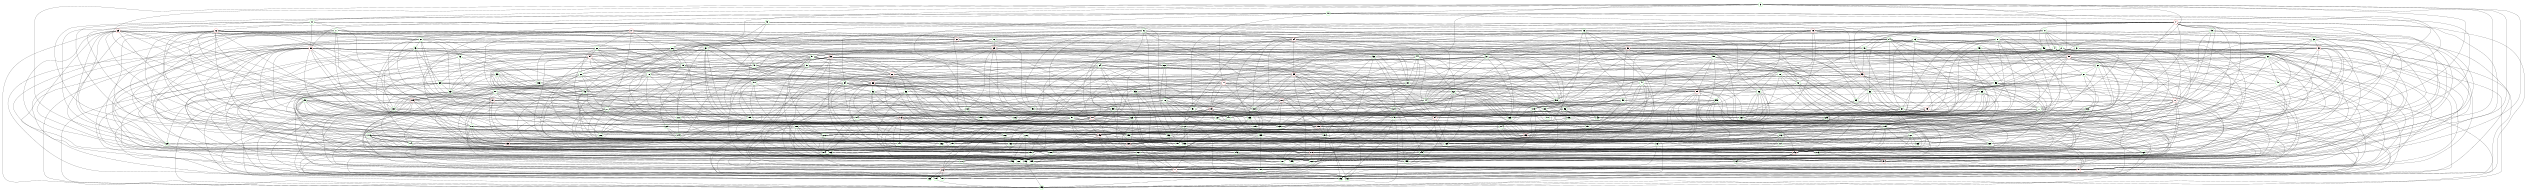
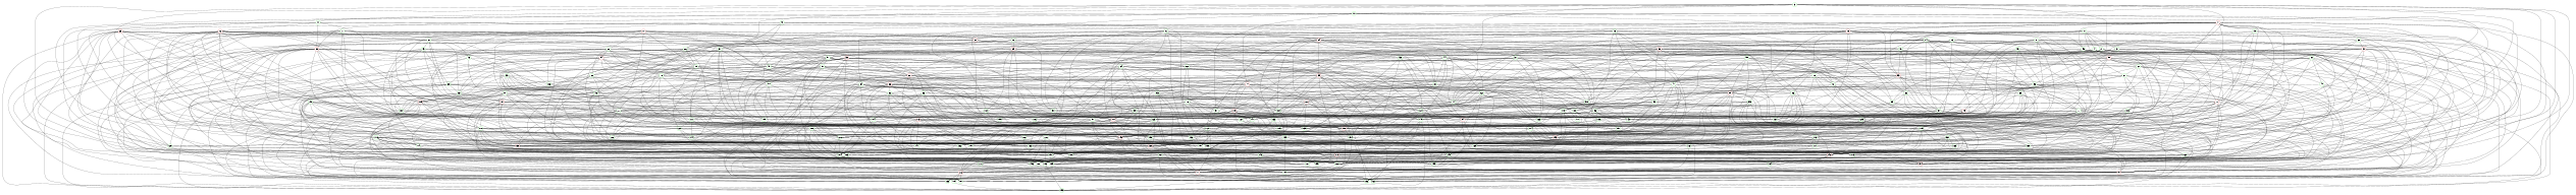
  graph {
    node [color=green fillcolor=white fixedsize=true shape=circle style=filled]
    0
    2
    182
    85 [color=red]
    92
    3
    67
    4
    21 [color=red]
    72
    40
    42 [color=red]
    100 [color=red]
    186
    154
    54 [color=red]
    88
    77
    46
    198
    151
    199
    162
    155
    190 [color=red]
    191
    117
    169
    130 [color=red]
    147
    148
    95
    173
    170
    101 [color=red]
    157
    166
    98
    172 [color=red]
    79 [color=red]
    197
    163
    50 [color=red]
    71 [color=red]
    41
    62
    164
    194 [color=red]
    108
    80
    145 [color=red]
    142
    96
    103
    115
    90
    82
    55
    183
    180
    105
    185
    26
    60
    160
    196
    112
    116
    86
    134
    53 [color=red]
    84
    156
    107
    138 [color=red]
    195
    74
    133
    51
    56
    139
    124
    127
    193
    192
    189
    159
    75
    176
    123
    126
    58
    149
    177
    122
    94 [color=red]
    153 [color=red]
    143
    111
    187
    146 [color=red]
    144
    161
    165
    152
    168
    171 [color=red]
    181
    150 [color=red]
    125
    178 [color=red]
    184
    158
    174
    167
    179
    78
    93
    136
    118
    132
    113 [color=red]
    69
    114
    81 [color=red]
    109 [color=red]
    128
    188
    110
    141
    137
    97
    131
    175
-   121
+   121 [label=921]
    129
    140
    61
    135
    65
    91
    63
    120
    119 [color=red]
    89
    99
    104
    106
    57
    66 [color=red]
    68 [color=red]
    70 [color=red]
    102
    76
    1
    39 [color=red]
    47
    87
    5
    18 [color=red]
    37
    27
    15
    45
    24 [color=red]
    44
    73
    43
    83
    64
    52
    6
    25 [color=red]
    30 [color=red]
    34
    48
    31
    7 [color=red]
    8
    9
    23 [color=red]
    10
    38 [color=red]
    11
    14
    12 [color=red]
    29
    13
    16
    17 [color=red]
    22
    19
    32
    20
    28
    33
    35 [color=red]
    36
    49
    59
    0 -- 2
    0 -- 182
    0 -- 85
    0 -- 92
    0 -- 3
    0 -- 67
    0 -- 4
    0 -- 21
    0 -- 72
    0 -- 40
    0 -- 42
    2 -- 182
    2 -- 100
    2 -- 186
    2 -- 154
    2 -- 54
    2 -- 88
    2 -- 77
    2 -- 46
    182 -- 198
    85 -- 151
    85 -- 199
    85 -- 162
    85 -- 155
    85 -- 190
    85 -- 191
    85 -- 117
    85 -- 169
    85 -- 130
    85 -- 147
    85 -- 148
    85 -- 95
    92 -- 173
    92 -- 170
    92 -- 101
    92 -- 157
    92 -- 166
    92 -- 98
    3 -- 172
    3 -- 79
    3 -- 197
    3 -- 163
    3 -- 50
    3 -- 71
    3 -- 41
    3 -- 62
    67 -- 85
    67 -- 186
    67 -- 151
    67 -- 117
    67 -- 164
    67 -- 194
    67 -- 108
    67 -- 80
    4 -- 172
    4 -- 145
    4 -- 142
    4 -- 96
    4 -- 103
    4 -- 115
    4 -- 90
    4 -- 82
    4 -- 55
    21 -- 72
    21 -- 148
    21 -- 183
    21 -- 180
    21 -- 105
    21 -- 185
    21 -- 26
    21 -- 60
    72 -- 130
    72 -- 180
    72 -- 160
    72 -- 196
    72 -- 112
    72 -- 116
    72 -- 86
    40 -- 77
    40 -- 145
    40 -- 55
    40 -- 134
    40 -- 53
    40 -- 84
    42 -- 182
    42 -- 194
    42 -- 160
    42 -- 116
    42 -- 156
    42 -- 107
    42 -- 138
    42 -- 195
    42 -- 74
    42 -- 133
    42 -- 51
    42 -- 56
    100 -- 151
    100 -- 164
    100 -- 160
    100 -- 134
    100 -- 139
    100 -- 124
    100 -- 127
    186 -- 193
    154 -- 193
    154 -- 192
    154 -- 189
    54 -- 182
    54 -- 92
    54 -- 151
    54 -- 191
    54 -- 112
    54 -- 159
    54 -- 75
    54 -- 176
    54 -- 123
    54 -- 126
    54 -- 58
    88 -- 105
    88 -- 149
    88 -- 177
    88 -- 122
    88 -- 94
    77 -- 182
    77 -- 190
    77 -- 169
    77 -- 115
    77 -- 94
    77 -- 153
    77 -- 143
    77 -- 111
    46 -- 100
    46 -- 130
    46 -- 172
    46 -- 160
    46 -- 187
    46 -- 146
    46 -- 144
    151 -- 170
    151 -- 189
    151 -- 171
    162 -- 193
    162 -- 181
    190 -- 192
    191 -- 198
    117 -- 151
    117 -- 194
    117 -- 149
    169 -- 180
    130 -- 182
    130 -- 186
    130 -- 151
    130 -- 142
    130 -- 146
    130 -- 171
    147 -- 172
    147 -- 164
    147 -- 152
    148 -- 183
    148 -- 196
    148 -- 193
    95 -- 194
    95 -- 96
    95 -- 196
    95 -- 189
    95 -- 123
    95 -- 146
    95 -- 165
    95 -- 167
    170 -- 171
    101 -- 172
    101 -- 108
    101 -- 142
    101 -- 168
    101 -- 150
    101 -- 158
    101 -- 114
    157 -- 196
    98 -- 180
    98 -- 193
    98 -- 143
    98 -- 125
    98 -- 140
    172 -- 183
    172 -- 196
    172 -- 187
    172 -- 179
    79 -- 198
    79 -- 148
    79 -- 105
    79 -- 139
    79 -- 123
    79 -- 144
    79 -- 113
    79 -- 110
    163 -- 183
    163 -- 196
    50 -- 186
    50 -- 190
    50 -- 169
    50 -- 173
    50 -- 183
    50 -- 53
    50 -- 124
    50 -- 75
    50 -- 146
    50 -- 144
    50 -- 136
    50 -- 131
    50 -- 61
    71 -- 182
    71 -- 88
    71 -- 77
    71 -- 162
    71 -- 191
    71 -- 157
    71 -- 107
    71 -- 149
    71 -- 187
    71 -- 125
    41 -- 77
    41 -- 155
    41 -- 130
    41 -- 147
    41 -- 86
    41 -- 171
    41 -- 150
    41 -- 128
    41 -- 135
    62 -- 100
    62 -- 198
    62 -- 169
    62 -- 101
    62 -- 116
    62 -- 159
    62 -- 188
    164 -- 196
    194 -- 196
    108 -- 173
    108 -- 156
    108 -- 189
    108 -- 184
    108 -- 179
    108 -- 128
    80 -- 85
    80 -- 154
    80 -- 138
    80 -- 139
    80 -- 126
    80 -- 177
    145 -- 190
    145 -- 156
    145 -- 161
    145 -- 167
    142 -- 182
    142 -- 190
    96 -- 197
    96 -- 194
    96 -- 105
    96 -- 185
    96 -- 176
    96 -- 184
    96 -- 97
    96 -- 131
    103 -- 169
    103 -- 170
    103 -- 160
    103 -- 127
    103 -- 165
    103 -- 178
    115 -- 190
    115 -- 164
    115 -- 116
    115 -- 178
    115 -- 128
    115 -- 121
    90 -- 138
    90 -- 133
    90 -- 176
    90 -- 94
    82 -- 117
    82 -- 139
    82 -- 122
    82 -- 158
    82 -- 109
    82 -- 188
    82 -- 106
    55 -- 98
    55 -- 163
    55 -- 124
    55 -- 153
    55 -- 179
    55 -- 57
    180 -- 187
    105 -- 190
    105 -- 197
    105 -- 112
    105 -- 153
    105 -- 178
    105 -- 175
    185 -- 187
    26 -- 54
    26 -- 46
    26 -- 191
    26 -- 163
    26 -- 80
    26 -- 82
    26 -- 112
    26 -- 75
    26 -- 146
    26 -- 140
    60 -- 67
    60 -- 112
    60 -- 192
    60 -- 94
    60 -- 141
    60 -- 97
    60 -- 76
    160 -- 173
    160 -- 161
    112 -- 130
    112 -- 195
    112 -- 153
    112 -- 146
    112 -- 171
    112 -- 158
    112 -- 136
    112 -- 118
    116 -- 191
    116 -- 117
    116 -- 194
    116 -- 195
    116 -- 178
    116 -- 167
    116 -- 129
    86 -- 169
    86 -- 152
    86 -- 150
    86 -- 136
    86 -- 114
    86 -- 131
    86 -- 175
    86 -- 89
    134 -- 186
    134 -- 162
    134 -- 155
    134 -- 165
    134 -- 152
    53 -- 186
    53 -- 84
    53 -- 139
    53 -- 123
    53 -- 178
    53 -- 128
    53 -- 131
    53 -- 121
    53 -- 65
    53 -- 91
    53 -- 63
    84 -- 139
    84 -- 192
    84 -- 176
    84 -- 123
    84 -- 171
    156 -- 190
    156 -- 172
    107 -- 151
    107 -- 155
    107 -- 130
    107 -- 157
    107 -- 145
    107 -- 138
    107 -- 143
    107 -- 152
    138 -- 151
    138 -- 162
    138 -- 171
    74 -- 130
    74 -- 79
    74 -- 145
    74 -- 153
    74 -- 167
    74 -- 137
    133 -- 189
    133 -- 175
    51 -- 155
    51 -- 194
    51 -- 127
    51 -- 111
    51 -- 187
    51 -- 165
    51 -- 69
    51 -- 128
    51 -- 119
    51 -- 57
    51 -- 68
    56 -- 199
    56 -- 166
    56 -- 149
    56 -- 111
    56 -- 171
    56 -- 93
    139 -- 198
    139 -- 168
    124 -- 180
    124 -- 159
    124 -- 153
    124 -- 181
    124 -- 150
    124 -- 125
    127 -- 154
    127 -- 145
    127 -- 139
    75 -- 101
    75 -- 134
    75 -- 107
    75 -- 158
    75 -- 78
    75 -- 93
    123 -- 151
    123 -- 130
    123 -- 132
    58 -- 186
    58 -- 185
    58 -- 74
    58 -- 184
    58 -- 113
    58 -- 69
    149 -- 156
    149 -- 159
    149 -- 171
    149 -- 188
    122 -- 170
    122 -- 145
    122 -- 138
    122 -- 146
    122 -- 144
    94 -- 169
    94 -- 173
    94 -- 181
    94 -- 110
    153 -- 170
    153 -- 160
    153 -- 174
    143 -- 162
    111 -- 189
    111 -- 122
    111 -- 144
    111 -- 136
    146 -- 164
    146 -- 192
    146 -- 171
    144 -- 186
    161 -- 199
    161 -- 170
    161 -- 194
    161 -- 192
    152 -- 178
    152 -- 184
    168 -- 190
    171 -- 183
    171 -- 196
    150 -- 154
    150 -- 158
    125 -- 139
    125 -- 153
    125 -- 146
    125 -- 178
    178 -- 182
    178 -- 194
    178 -- 181
    184 -- 186
    158 -- 173
    158 -- 184
    174 -- 186
    174 -- 180
    167 -- 196
    179 -- 193
    78 -- 154
    78 -- 79
    78 -- 108
    78 -- 80
    78 -- 145
    78 -- 193
    78 -- 113
    78 -- 81
    78 -- 109
    93 -- 100
    93 -- 95
    93 -- 149
    93 -- 146
    93 -- 171
    136 -- 173
    118 -- 151
    118 -- 191
    118 -- 130
    118 -- 157
    118 -- 164
    118 -- 180
    118 -- 138
    118 -- 187
    118 -- 152
    118 -- 171
    118 -- 174
    132 -- 178
    113 -- 198
    113 -- 191
    113 -- 197
    113 -- 142
    113 -- 115
    113 -- 138
    113 -- 161
    113 -- 168
    113 -- 150
    113 -- 184
    113 -- 167
    113 -- 141
    69 -- 190
    69 -- 193
    69 -- 153
    69 -- 81
    69 -- 137
    114 -- 117
    114 -- 169
    114 -- 164
    114 -- 194
    114 -- 158
    81 -- 182
    81 -- 88
    81 -- 103
    81 -- 174
    81 -- 179
    81 -- 132
    81 -- 110
    109 -- 162
    109 -- 170
    109 -- 134
    109 -- 156
    109 -- 138
    109 -- 192
    109 -- 152
    109 -- 179
    109 -- 137
    128 -- 198
    128 -- 184
    128 -- 132
    110 -- 182
    110 -- 186
    110 -- 138
    110 -- 126
    110 -- 171
    110 -- 141
    141 -- 178
    137 -- 169
    137 -- 196
    137 -- 152
    137 -- 174
    97 -- 190
    97 -- 157
    97 -- 195
    97 -- 122
    97 -- 153
    97 -- 152
    97 -- 175
    131 -- 187
    121 -- 190
    121 -- 169
    121 -- 166
    121 -- 163
    121 -- 149
    121 -- 141
    129 -- 163
    129 -- 187
    140 -- 190
    140 -- 183
    140 -- 146
    140 -- 165
    140 -- 181
    61 -- 67
    61 -- 198
    61 -- 190
    61 -- 157
    61 -- 79
    61 -- 194
    61 -- 103
    135 -- 198
    135 -- 172
    135 -- 138
    135 -- 159
    135 -- 178
    65 -- 117
    65 -- 115
    65 -- 180
    65 -- 126
    65 -- 165
    65 -- 109
    65 -- 120
    91 -- 155
    91 -- 147
    91 -- 194
    91 -- 112
    91 -- 149
    91 -- 135
    63 -- 71
    63 -- 183
    63 -- 123
    63 -- 143
    63 -- 181
    63 -- 178
    63 -- 69
    63 -- 188
    63 -- 110
    63 -- 119
    120 -- 186
    120 -- 180
    120 -- 156
    120 -- 132
    119 -- 182
    119 -- 191
    119 -- 148
    119 -- 185
    119 -- 133
    119 -- 123
    119 -- 165
    119 -- 168
    119 -- 150
    119 -- 136
    119 -- 131
    89 -- 147
    89 -- 90
    89 -- 134
    89 -- 189
    89 -- 153
    89 -- 143
    89 -- 171
    89 -- 99
    89 -- 104
    99 -- 147
    99 -- 170
    99 -- 101
    99 -- 115
    99 -- 161
    99 -- 178
    99 -- 113
    99 -- 131
    99 -- 104
    104 -- 157
    104 -- 163
    104 -- 187
    104 -- 110
    106 -- 130
    106 -- 107
    57 -- 190
    57 -- 172
    57 -- 74
    57 -- 139
    57 -- 159
    57 -- 126
    57 -- 122
    57 -- 94
    57 -- 136
    57 -- 66
    57 -- 68
    66 -- 92
    66 -- 186
    66 -- 88
    66 -- 190
    66 -- 145
    66 -- 138
    66 -- 127
    66 -- 143
    66 -- 111
    66 -- 161
    66 -- 150
    66 -- 125
    66 -- 132
    66 -- 99
    68 -- 77
    68 -- 166
    68 -- 180
    68 -- 134
    68 -- 189
    68 -- 126
    68 -- 152
    68 -- 91
    68 -- 70
    70 -- 186
    70 -- 169
    70 -- 180
    70 -- 112
    70 -- 86
    70 -- 124
    70 -- 165
    70 -- 140
    70 -- 135
    70 -- 119
    70 -- 102
    102 -- 169
    102 -- 157
    102 -- 108
    102 -- 105
    102 -- 150
    76 -- 199
    76 -- 148
    76 -- 108
    76 -- 138
    76 -- 139
    76 -- 192
    76 -- 110
    76 -- 91
    1 -- 21
    1 -- 151
    1 -- 156
    1 -- 122
    1 -- 181
    1 -- 174
    1 -- 137
    1 -- 66
    1 -- 39
    1 -- 47
    39 -- 169
    39 -- 148
    39 -- 196
    39 -- 134
    39 -- 133
    39 -- 56
    39 -- 192
    39 -- 149
    39 -- 171
    39 -- 184
    39 -- 131
    39 -- 66
    39 -- 76
    39 -- 87
    47 -- 198
    47 -- 98
    47 -- 176
    47 -- 168
    47 -- 175
    47 -- 68
    47 -- 70
    87 -- 198
    87 -- 151
    87 -- 169
    87 -- 147
    87 -- 127
    87 -- 159
    87 -- 187
    87 -- 144
    87 -- 109
    87 -- 141
    5 -- 191
    5 -- 128
    5 -- 129
    5 -- 18
    5 -- 37
    5 -- 27
    5 -- 15
    18 -- 77
    18 -- 148
    18 -- 95
    18 -- 173
    18 -- 101
    18 -- 145
    18 -- 86
    18 -- 134
    18 -- 127
    18 -- 189
    18 -- 153
    18 -- 143
    18 -- 128
    18 -- 45
    18 -- 24
    37 -- 199
    37 -- 101
    37 -- 197
    37 -- 82
    37 -- 111
    37 -- 150
    37 -- 121
    37 -- 44
    27 -- 117
    27 -- 170
    27 -- 75
    27 -- 143
    27 -- 111
    27 -- 69
    27 -- 81
    27 -- 57
    27 -- 73
    27 -- 43
    15 -- 21
    15 -- 72
    15 -- 46
    15 -- 86
    15 -- 74
    15 -- 153
    15 -- 187
    15 -- 152
    15 -- 150
    15 -- 109
    15 -- 175
    45 -- 173
    45 -- 50
    45 -- 71
    45 -- 74
    45 -- 51
    45 -- 189
    45 -- 143
    45 -- 83
    24 -- 40
    24 -- 154
    24 -- 88
    24 -- 172
    24 -- 80
    24 -- 60
    24 -- 133
    24 -- 149
    24 -- 165
    24 -- 91
    24 -- 68
    24 -- 39
    24 -- 44
    44 -- 85
    44 -- 148
    44 -- 98
    44 -- 62
    44 -- 80
    44 -- 145
    44 -- 53
    44 -- 150
    44 -- 119
    44 -- 64
    73 -- 173
    73 -- 163
    73 -- 96
    73 -- 75
    73 -- 87
    43 -- 46
    43 -- 101
    43 -- 172
    43 -- 51
    43 -- 109
    43 -- 110
    43 -- 137
    43 -- 63
    43 -- 66
    83 -- 145
    83 -- 84
    83 -- 159
    83 -- 136
    64 -- 151
    64 -- 147
    64 -- 172
    64 -- 103
    64 -- 105
    64 -- 192
    64 -- 149
    64 -- 165
    64 -- 184
    64 -- 68
    52 -- 170
    52 -- 172
    52 -- 146
    52 -- 125
    52 -- 179
    52 -- 83
    6 -- 154
    6 -- 130
    6 -- 101
    6 -- 145
    6 -- 55
    6 -- 185
    6 -- 195
    6 -- 94
    6 -- 136
    6 -- 141
    6 -- 99
    6 -- 24
    6 -- 52
    6 -- 25
    6 -- 30
    25 -- 197
    25 -- 62
    25 -- 51
    25 -- 75
    25 -- 123
    25 -- 126
    25 -- 97
    25 -- 61
    25 -- 102
    25 -- 34
    30 -- 151
    30 -- 190
    30 -- 147
    30 -- 98
    30 -- 96
    30 -- 160
    30 -- 124
    30 -- 193
    30 -- 58
    30 -- 69
    30 -- 128
    30 -- 52
    30 -- 48
    30 -- 31
    34 -- 85
    34 -- 46
    34 -- 147
    34 -- 142
    34 -- 107
    34 -- 189
    34 -- 144
    34 -- 178
    34 -- 158
    34 -- 136
    34 -- 131
    48 -- 62
    48 -- 194
    48 -- 193
    48 -- 146
    31 -- 173
    31 -- 101
    31 -- 60
    31 -- 74
    31 -- 56
    31 -- 159
    31 -- 75
    31 -- 165
    31 -- 140
    31 -- 104
    31 -- 66
    7 -- 154
    7 -- 169
    7 -- 164
    7 -- 103
    7 -- 53
    7 -- 107
    7 -- 192
    7 -- 177
    7 -- 161
    7 -- 158
    7 -- 167
    7 -- 188
    7 -- 70
    7 -- 18
    7 -- 37
    7 -- 15
    7 -- 45
    7 -- 52
    7 -- 34
    8 -- 40
    8 -- 162
    8 -- 190
    8 -- 142
    8 -- 84
    8 -- 195
    8 -- 94
    8 -- 146
    8 -- 144
    8 -- 132
    8 -- 81
    8 -- 131
    9 -- 182
    9 -- 166
    9 -- 98
    9 -- 194
    9 -- 185
    9 -- 26
    9 -- 159
    9 -- 113
    9 -- 129
    9 -- 44
    9 -- 23
    9 -- 10
    23 -- 40
    23 -- 151
    23 -- 195
    23 -- 133
    23 -- 193
    23 -- 189
    23 -- 159
    23 -- 177
    23 -- 114
    23 -- 129
    23 -- 135
    23 -- 106
    23 -- 27
    10 -- 162
    10 -- 118
    10 -- 114
    10 -- 121
    10 -- 91
    10 -- 102
    10 -- 38
    10 -- 11
    10 -- 14
    38 -- 186
    38 -- 54
    38 -- 46
    38 -- 115
    38 -- 183
    38 -- 134
    38 -- 138
    38 -- 51
    38 -- 139
    38 -- 193
    38 -- 192
    38 -- 111
    38 -- 168
    38 -- 184
    38 -- 128
    38 -- 110
    38 -- 47
    11 -- 155
    11 -- 53
    11 -- 138
    11 -- 74
    11 -- 118
    11 -- 38
    11 -- 12
    14 -- 85
    14 -- 130
    14 -- 197
    14 -- 164
    14 -- 26
    14 -- 56
    14 -- 94
    14 -- 143
    14 -- 146
    14 -- 152
    14 -- 78
    14 -- 131
    14 -- 121
    14 -- 119
    14 -- 39
    14 -- 30
    12 -- 92
    12 -- 130
    12 -- 108
    12 -- 145
    12 -- 96
    12 -- 116
    12 -- 107
    12 -- 126
    12 -- 146
    12 -- 144
    12 -- 184
    12 -- 109
    12 -- 141
    12 -- 68
    12 -- 37
    12 -- 27
    12 -- 29
    29 -- 170
    29 -- 172
    29 -- 163
    29 -- 145
    29 -- 90
    29 -- 107
    29 -- 122
    29 -- 136
    29 -- 113
    29 -- 128
    29 -- 137
    29 -- 97
    13 -- 157
    13 -- 116
    13 -- 84
    13 -- 192
    13 -- 94
    13 -- 140
    13 -- 106
    13 -- 25
    16 -- 148
    16 -- 90
    16 -- 180
    16 -- 174
    16 -- 188
    16 -- 83
    16 -- 25
    17 -- 21
    17 -- 117
    17 -- 148
    17 -- 172
    17 -- 196
    17 -- 75
    17 -- 123
    17 -- 153
    17 -- 181
    17 -- 128
    17 -- 104
    17 -- 57
    17 -- 25
    17 -- 34
    17 -- 22
    22 -- 100
    22 -- 54
    22 -- 155
    22 -- 62
    22 -- 82
    22 -- 55
    22 -- 138
    22 -- 193
    22 -- 78
    22 -- 129
    22 -- 63
    22 -- 104
    22 -- 106
    19 -- 162
    19 -- 163
    19 -- 71
    19 -- 112
    19 -- 81
    19 -- 47
    19 -- 32
    32 -- 42
    32 -- 148
    32 -- 157
    32 -- 196
    32 -- 159
    32 -- 168
    32 -- 150
    20 -- 92
    20 -- 198
    20 -- 148
    20 -- 173
    20 -- 98
    20 -- 71
    20 -- 160
    20 -- 187
    20 -- 146
    20 -- 61
    20 -- 48
    28 -- 72
    28 -- 190
    28 -- 191
    28 -- 117
    28 -- 105
    28 -- 150
    28 -- 70
    33 -- 46
    33 -- 41
    33 -- 138
    33 -- 124
    33 -- 144
    33 -- 150
    33 -- 69
    33 -- 175
    33 -- 129
    33 -- 120
    33 -- 106
    35 -- 182
    35 -- 46
    35 -- 198
    35 -- 145
    35 -- 90
    35 -- 60
    35 -- 196
    35 -- 189
    35 -- 181
    35 -- 137
    35 -- 129
    35 -- 47
    35 -- 64
    35 -- 36
    36 -- 74
    36 -- 94
    36 -- 168
    36 -- 171
    36 -- 184
    36 -- 158
    36 -- 104
    49 -- 100
    49 -- 190
    49 -- 50
    49 -- 153
    49 -- 150
    49 -- 125
    59 -- 182
    59 -- 85
    59 -- 72
    59 -- 124
    59 -- 158
    59 -- 174
    59 -- 121
    59 -- 61
    59 -- 83
  }
